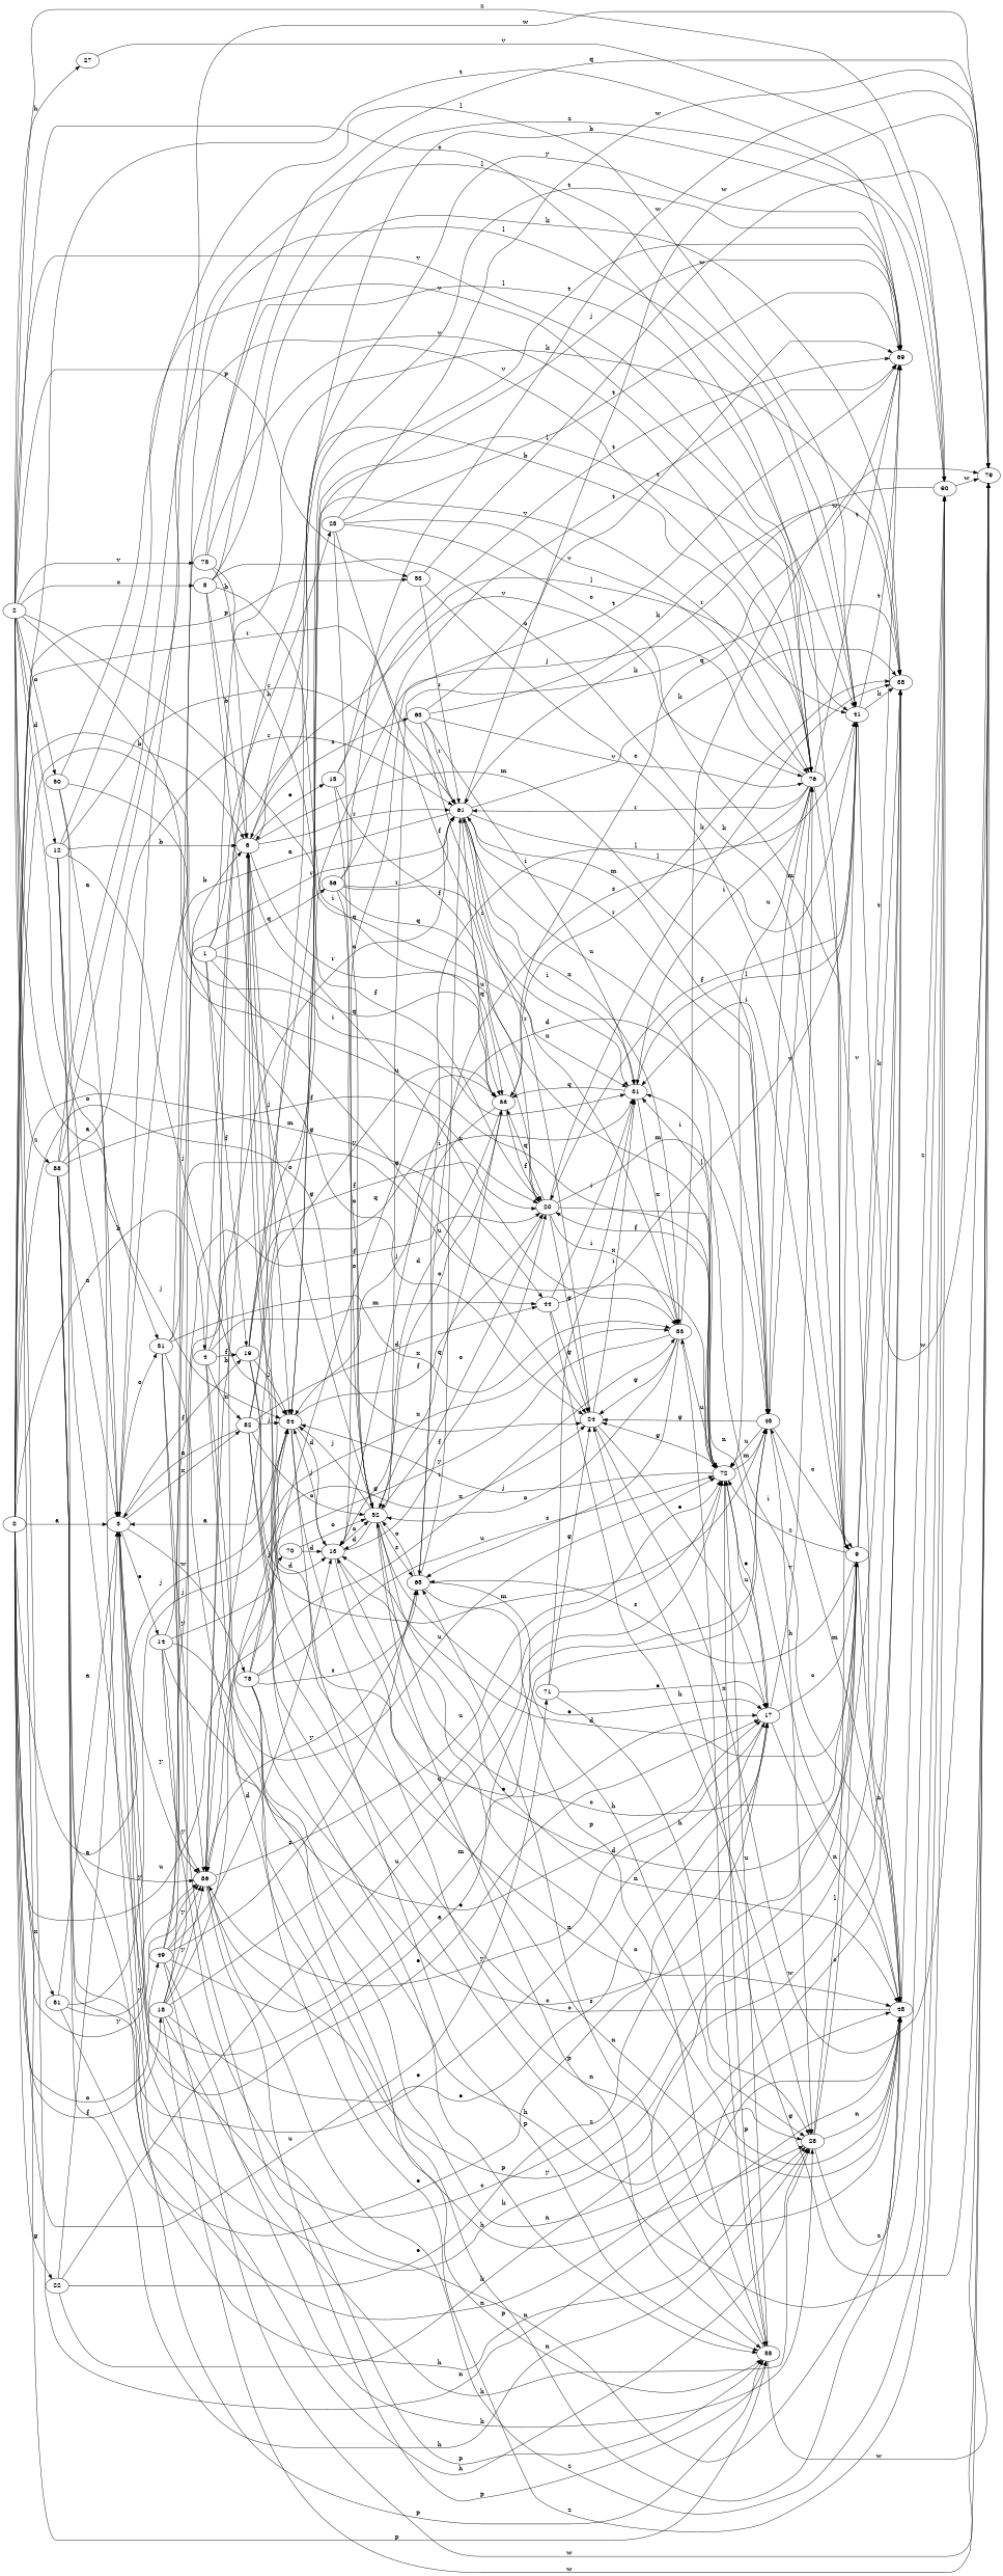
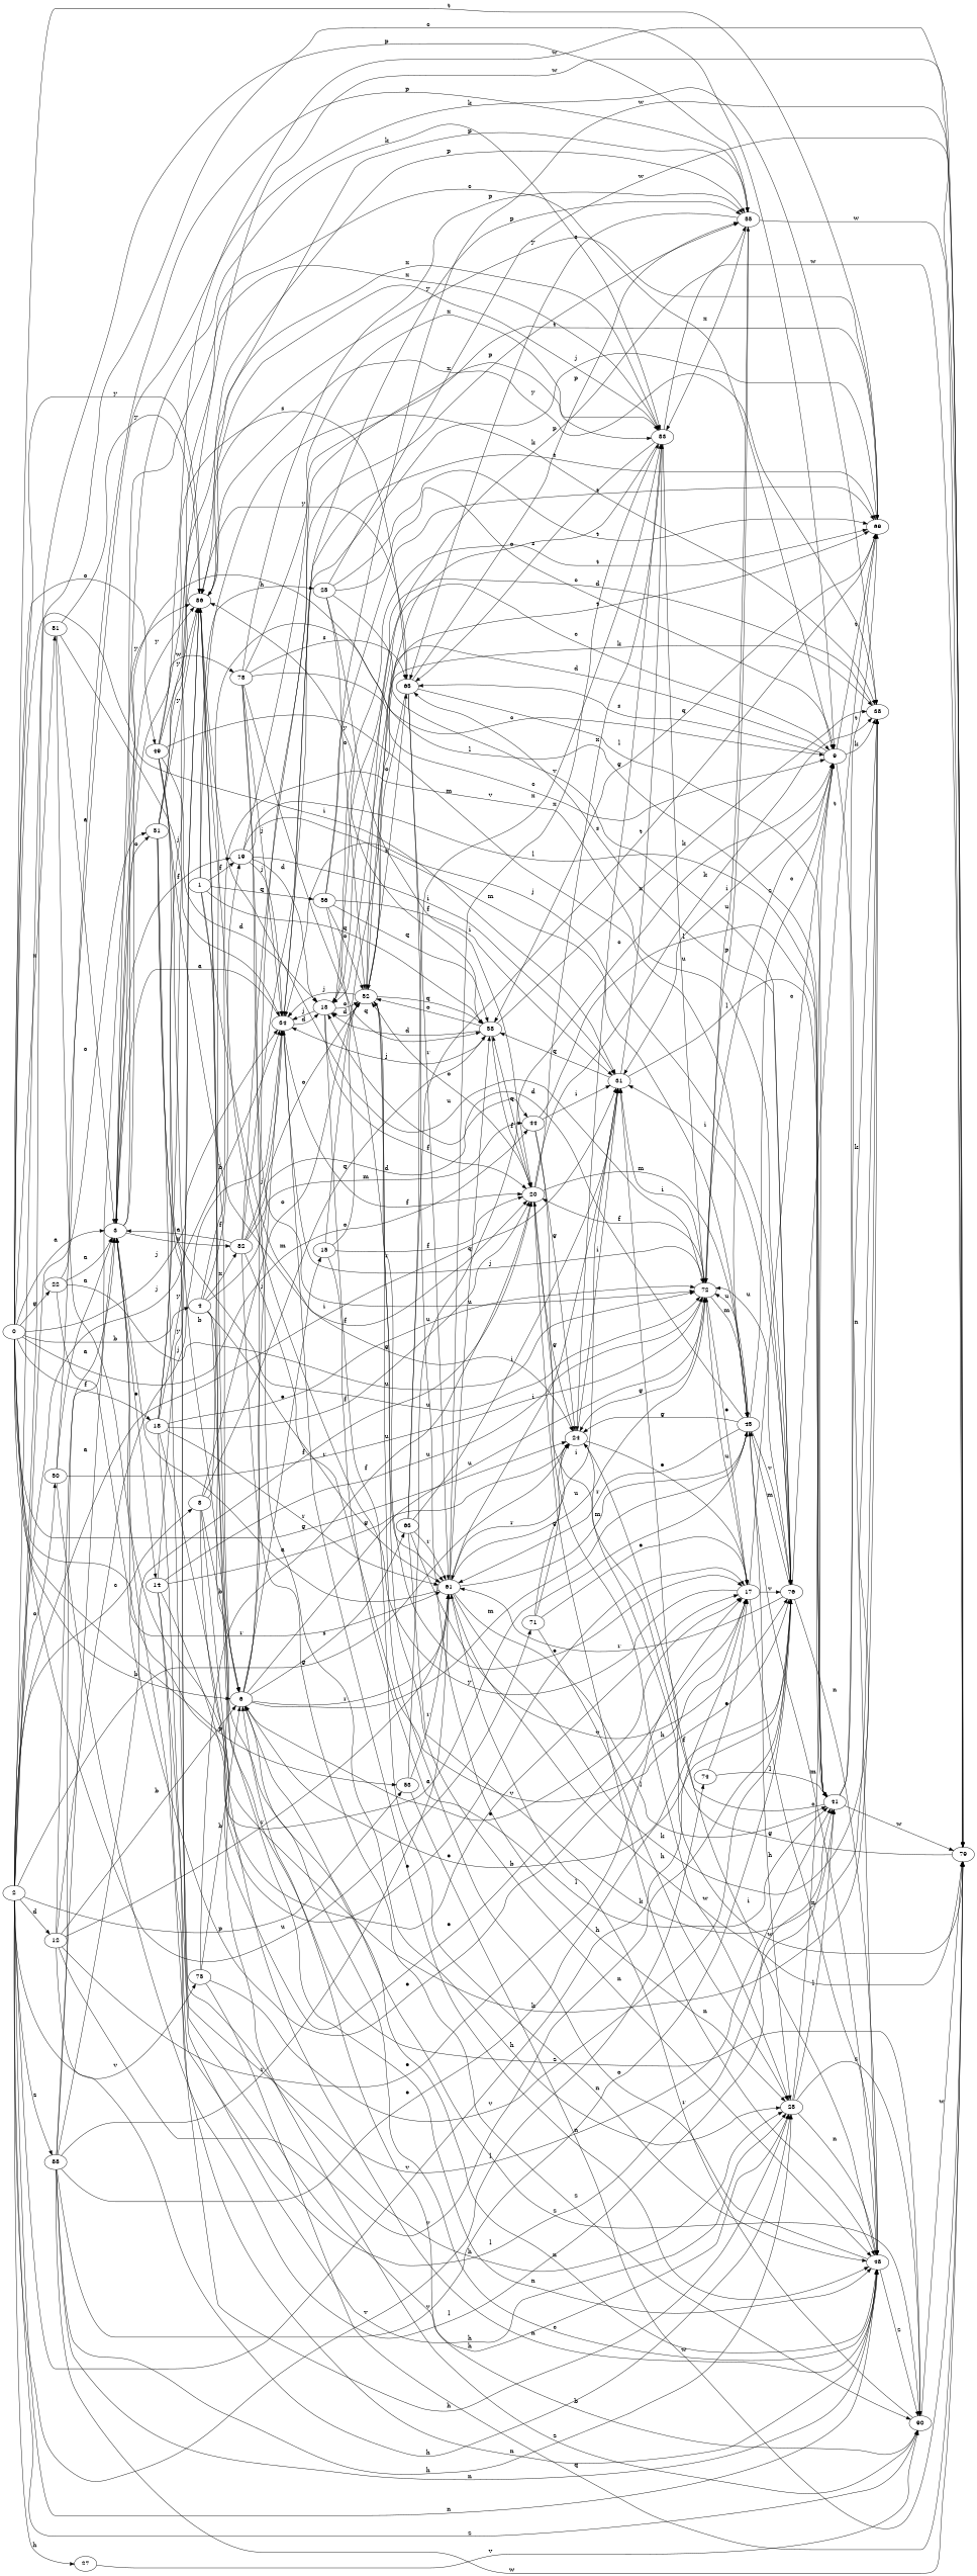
  strict digraph {
    fontname="DejaVu Serif"
    rankdir=LR
    node [fontname="DejaVu Serif"]
    edge [fontname="DejaVu Serif"]
    0
    3
    4
    6
    18
    22
    24
    31
    34
    44
    49
    53
    61
    69
-   70
    71
    81
    86
    19
    38
    9
    51
    14
    28
    41
    78
    82
    48
    76
    90
    15
    17
    45
    63
    72
    83
    20
    79
    58
    55
    13
    65
    52
    1
    25
    56
    2
    8
    12
    27
    50
+   74
    75
    88
    0 -> 3 [label=a]
    0 -> 4 [label=b]
    0 -> 6 [label=b]
    0 -> 18 [label=f]
    0 -> 22 [label=g]
    0 -> 24 [label=g]
    0 -> 31 [label=i]
    0 -> 34 [label=j]
    0 -> 44 [label=m]
    0 -> 49 [label=o]
    0 -> 53 [label=p]
    0 -> 61 [label=r]
    0 -> 69 [label=t]
-   0 -> 70 [label=u]
    0 -> 71 [label=u]
    0 -> 81 [label=x]
    0 -> 86 [label=y]
    3 -> 86 [label=y]
    3 -> 19 [label=f]
-   3 -> 38 [label=k]
+   3 -> 83 [label=k]
    3 -> 9 [label=c]
    3 -> 51 [label=o]
    3 -> 14 [label=e]
    3 -> 28 [label=h]
    3 -> 41 [label=l]
    3 -> 78 [label=w]
    3 -> 82 [label=x]
    4 -> 44 [label=m]
    4 -> 61 [label=r]
    4 -> 19 [label=f]
    4 -> 82 [label=x]
    4 -> 48 [label=n]
    4 -> 76 [label=v]
    4 -> 90 [label=z]
    6 -> 34 [label=j]
    6 -> 61 [label=r]
    6 -> 48 [label=n]
    6 -> 15 [label=e]
    6 -> 17 [label=e]
    6 -> 45 [label=m]
    6 -> 63 [label=s]
    6 -> 72 [label=u]
    6 -> 83 [label=x]
    18 -> 61 [label=r]
    18 -> 86 [label=y]
    18 -> 28 [label=h]
    18 -> 17 [label=e]
    18 -> 72 [label=u]
    18 -> 83 [label=x]
    18 -> 20 [label=f]
    18 -> 79 [label=w]
    22 -> 3 [label=a]
    22 -> 38 [label=k]
    22 -> 17 [label=e]
    22 -> 72 [label=u]
    24 -> 31 [label=i]
    24 -> 61 [label=r]
    24 -> 17 [label=e]
    24 -> 79 [label=w]
    31 -> 41 [label=l]
    31 -> 83 [label=x]
    31 -> 58 [label=q]
    34 -> 3 [label=a]
    34 -> 48 [label=n]
    34 -> 20 [label=f]
    34 -> 55 [label=p]
    34 -> 13 [label=d]
    44 -> 24 [label=g]
    44 -> 31 [label=i]
    44 -> 28 [label=h]
    44 -> 41 [label=l]
    49 -> 6 [label=b]
    49 -> 86 [label=y]
    49 -> 28 [label=h]
    49 -> 45 [label=m]
    49 -> 20 [label=f]
    49 -> 79 [label=w]
    49 -> 13 [label=d]
    49 -> 65 [label=s]
    53 -> 61 [label=r]
    53 -> 9 [label=c]
    53 -> 79 [label=w]
    61 -> 3 [label=a]
    61 -> 31 [label=i]
    61 -> 38 [label=k]
    61 -> 41 [label=l]
    61 -> 45 [label=m]
    61 -> 72 [label=u]
    61 -> 83 [label=x]
    61 -> 79 [label=w]
    61 -> 58 [label=q]
    69 -> 34 [label=j]
    69 -> 86 [label=y]
    69 -> 58 [label=q]
-   70 -> 13 [label=d]
-   70 -> 52 [label=o]
    71 -> 24 [label=g]
    71 -> 31 [label=i]
    71 -> 28 [label=h]
    71 -> 17 [label=e]
    81 -> 3 [label=a]
    81 -> 34 [label=j]
    81 -> 86 [label=y]
    81 -> 17 [label=e]
    86 -> 6 [label=b]
    86 -> 38 [label=y]
    86 -> 90 [label=z]
    86 -> 72 [label=u]
    86 -> 55 [label=p]
    19 -> 31 [label=i]
    19 -> 34 [label=j]
    19 -> 69 [label=t]
    19 -> 41 [label=l]
    19 -> 45 [label=m]
    19 -> 13 [label=d]
    38 -> 13 [label=d]
    9 -> 31 [label=i]
    9 -> 69 [label=t]
    9 -> 38 [label=k]
    9 -> 48 [label=n]
    9 -> 72 [label=z]
    9 -> 13 [label=d]
    9 -> 65 [label=s]
    51 -> 86 [label=y]
    51 -> 28 [label=h]
    51 -> 41 [label=l]
    51 -> 72 [label=u]
    51 -> 83 [label=x]
    51 -> 55 [label=p]
    14 -> 24 [label=g]
    14 -> 86 [label=y]
    14 -> 41 [label=l]
    14 -> 48 [label=n]
    14 -> 17 [label=e]
    14 -> 72 [label=u]
    28 -> 9 [label=c]
    28 -> 41 [label=l]
    28 -> 48 [label=n]
    28 -> 90 [label=z]
    41 -> 69 [label=t]
    41 -> 38 [label=k]
    41 -> 20 [label=f]
    41 -> 79 [label=w]
    78 -> 34 [label=j]
    78 -> 9 [label=c]
    78 -> 28 [label=h]
    78 -> 72 [label=u]
    78 -> 83 [label=x]
    78 -> 58 [label=q]
    78 -> 55 [label=p]
    78 -> 65 [label=s]
    82 -> 3 [label=a]
    82 -> 34 [label=j]
    82 -> 44 [label=d]
    82 -> 69 [label=t]
    82 -> 76 [label=v]
    82 -> 90 [label=z]
    82 -> 55 [label=p]
    82 -> 52 [label=o]
    48 -> 6 [label=c]
    48 -> 31 [label=i]
    48 -> 90 [label=z]
    48 -> 45 [label=m]
    48 -> 52 [label=o]
    76 -> 6 [label=b]
    76 -> 31 [label=i]
    76 -> 34 [label=j]
    76 -> 61 [label=r]
    76 -> 69 [label=t]
-   76 -> 48 [label=v]
+   76 -> 48 [label=n]
    76 -> 45 [label=m]
    76 -> 72 [label=u]
    76 -> 65 [label=s]
    90 -> 6 [label=b]
    90 -> 61 [label=r]
    90 -> 79 [label=w]
    15 -> 69 [label=t]
    15 -> 41 [label=l]
    15 -> 20 [label=f]
    15 -> 52 [label=o]
    17 -> 86 [label=y]
    17 -> 9 [label=c]
    17 -> 48 [label=n]
    17 -> 76 [label=v]
    17 -> 72 [label=u]
    45 -> 3 [label=a]
    45 -> 24 [label=g]
    45 -> 61 [label=r]
    45 -> 9 [label=c]
    45 -> 28 [label=h]
    45 -> 76 [label=v]
    45 -> 72 [label=u]
    45 -> 13 [label=d]
    63 -> 31 [label=i]
    63 -> 61 [label=r]
    63 -> 69 [label=t]
    63 -> 38 [label=k]
    63 -> 76 [label=v]
    63 -> 83 [label=x]
    72 -> 24 [label=g]
    72 -> 31 [label=i]
    72 -> 34 [label=j]
    72 -> 17 [label=e]
    72 -> 45 [label=m]
    72 -> 20 [label=f]
    72 -> 55 [label=p]
    83 -> 24 [label=g]
    83 -> 86 [label=y]
    83 -> 72 [label=u]
    83 -> 79 [label=w]
    83 -> 65 [label=s]
    83 -> 52 [label=o]
    20 -> 24 [label=g]
    20 -> 38 [label=k]
    20 -> 48 [label=n]
    20 -> 45 [label=m]
    20 -> 83 [label=x]
    20 -> 58 [label=q]
    20 -> 52 [label=o]
    79 -> 24 [label=g]
    58 -> 34 [label=j]
    58 -> 86 [label=y]
    58 -> 38 [label=k]
    58 -> 20 [label=f]
    58 -> 13 [label=d]
    58 -> 52 [label=o]
    55 -> 72 [label=u]
    55 -> 83 [label=x]
    55 -> 79 [label=w]
    55 -> 65 [label=s]
    13 -> 34 [label=j]
    13 -> 69 [label=t]
    13 -> 9 [label=c]
    13 -> 48 [label=n]
    13 -> 20 [label=f]
    13 -> 52 [label=o]
    65 -> 61 [label=r]
    65 -> 86 [label=y]
    65 -> 28 [label=h]
    65 -> 41 [label=l]
    65 -> 55 [label=p]
    65 -> 52 [label=o]
    52 -> 34 [label=j]
    52 -> 38 [label=k]
    52 -> 48 [label=n]
    52 -> 17 [label=e]
    52 -> 58 [label=q]
    52 -> 55 [label=p]
    52 -> 13 [label=d]
    52 -> 65 [label=s]
    1 -> 24 [label=g]
    1 -> 19 [label=f]
    1 -> 38 [label=k]
    1 -> 48 [label=n]
    1 -> 58 [label=q]
    1 -> 25 [label=h]
    1 -> 56 [label=q]
    25 -> 69 [label=t]
    25 -> 9 [label=c]
    25 -> 76 [label=v]
    25 -> 20 [label=f]
    25 -> 79 [label=w]
    25 -> 52 [label=o]
    56 -> 31 [label=i]
    56 -> 61 [label=r]
    56 -> 69 [label=t]
    56 -> 79 [label=w]
    56 -> 58 [label=q]
    56 -> 52 [label=o]
    2 -> 24 [label=g]
    2 -> 31 [label=i]
    2 -> 34 [label=j]
    2 -> 53 [label=p]
    2 -> 9 [label=c]
    2 -> 51 [label=o]
    2 -> 48 [label=n]
    2 -> 76 [label=v]
    2 -> 90 [label=z]
    2 -> 55 [label=p]
    2 -> 8 [label=c]
    2 -> 12 [label=d]
    2 -> 27 [label=h]
    2 -> 50 [label=o]
+   2 -> 74 [label=v]
    2 -> 75 [label=v]
    2 -> 88 [label=z]
    8 -> 6 [label=b]
    8 -> 38 [label=k]
    8 -> 9 [label=c]
    8 -> 90 [label=z]
    8 -> 58 [label=q]
    8 -> 52 [label=o]
    12 -> 3 [label=a]
    12 -> 6 [label=b]
    12 -> 34 [label=j]
    12 -> 61 [label=r]
    12 -> 28 [label=h]
    12 -> 76 [label=v]
    12 -> 17 [label=e]
    27 -> 90 [label=v]
    50 -> 3 [label=a]
    50 -> 41 [label=l]
    50 -> 72 [label=u]
    50 -> 55 [label=p]
+   74 -> 41 [label=l]
+   74 -> 17 [label=e]
    75 -> 6 [label=b]
    75 -> 76 [label=v]
    75 -> 20 [label=f]
    75 -> 79 [label=q]
    88 -> 3 [label=a]
    88 -> 61 [label=r]
    88 -> 86 [label=y]
    88 -> 28 [label=h]
    88 -> 48 [label=n]
    88 -> 76 [label=v]
    88 -> 17 [label=e]
    88 -> 20 [label=f]
    88 -> 79 [label=w]
  }
